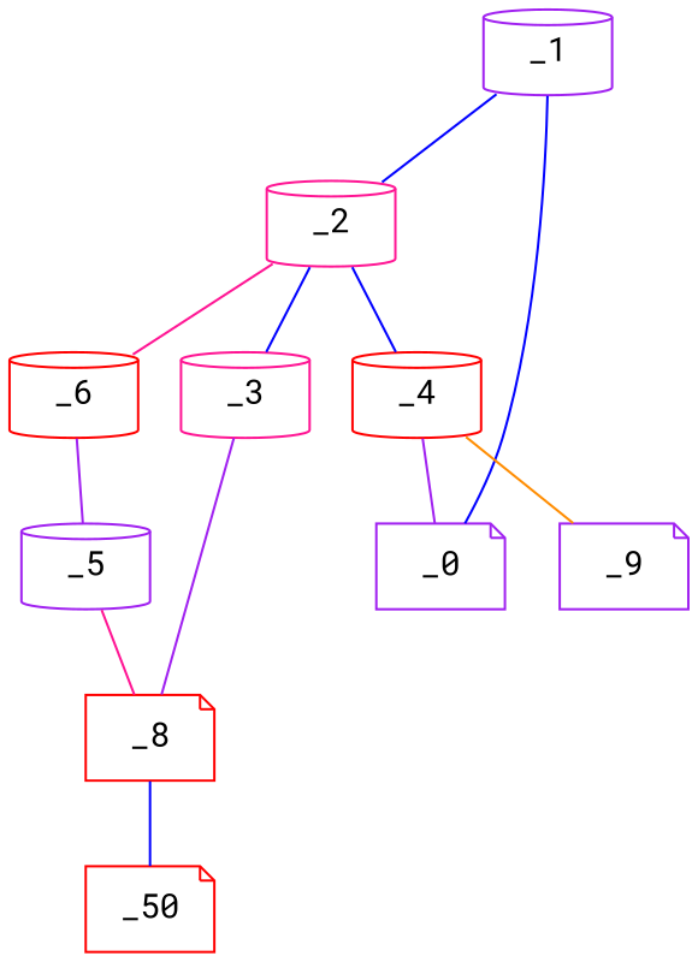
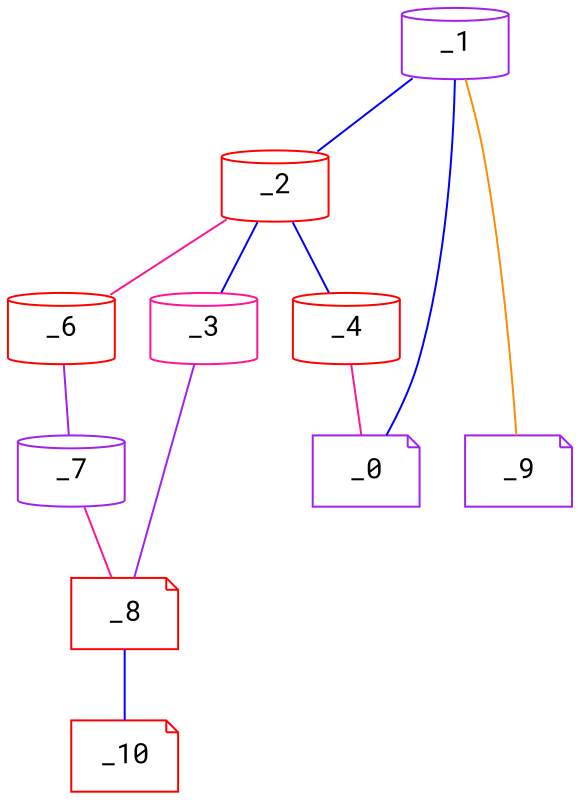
  graph {
    fontname="Roboto Mono"
    node [charge=0 chem=1 color=purple fontname="Roboto Mono" shape=cylinder symbol="C  " x=4.4899 y=0.809]
    edge [color=blue fontname="Roboto Mono" valence=1]
    _1
-   _2 [color=deeppink x=3.5388 y=0.5]
+   _2 [color=red x=3.5388 y=0.5]
    n3 [chem=2 label=_0 shape=note symbol="O  " x=5.0777 y=0]
    _9 [chem=2 shape=note symbol="O  " x=4.7989 y=1.7601]
    _3 [color=deeppink x=3.5388 y=-0.5]
    _6 [color=red x=2.5878]
    _4 [color=red y=-0.809]
    _8 [color=red shape=note x=2.5878 y=-0.809]
-   _7 [chem=2 symbol="O  " x=2 y=0 label=_5]
-   _10 [chem=2 color=red shape=note symbol="O  " x=2.2788 y=-1.7601 label=_50]
+   _7 [chem=2 symbol="O  " x=2 y=0]
+   _10 [chem=2 color=red shape=note symbol="O  " x=2.2788 y=-1.7601]
    _1 -- _2
    _1 -- n3
-   _4 -- _9 [color=darkorange valence=2]
+   _1 -- _9 [color=darkorange valence=2]
    _2 -- _3
    _2 -- _6 [color=deeppink]
    _2 -- _4
    _3 -- _8 [color=purple]
    _6 -- _7 [color=purple]
-   _4 -- n3 [color=purple]
+   _4 -- n3 [color=deeppink]
    _8 -- _10 [valence=2]
    _7 -- _8 [color=deeppink]
  }
